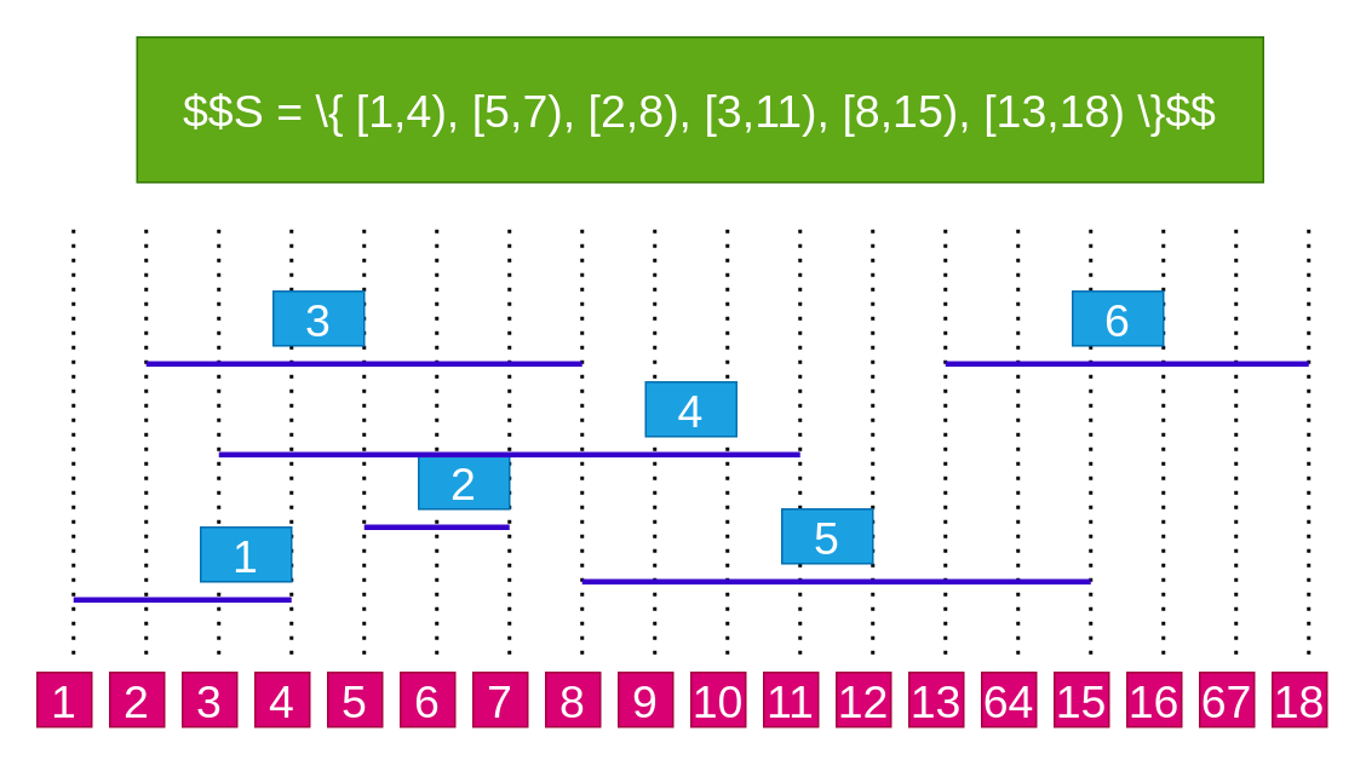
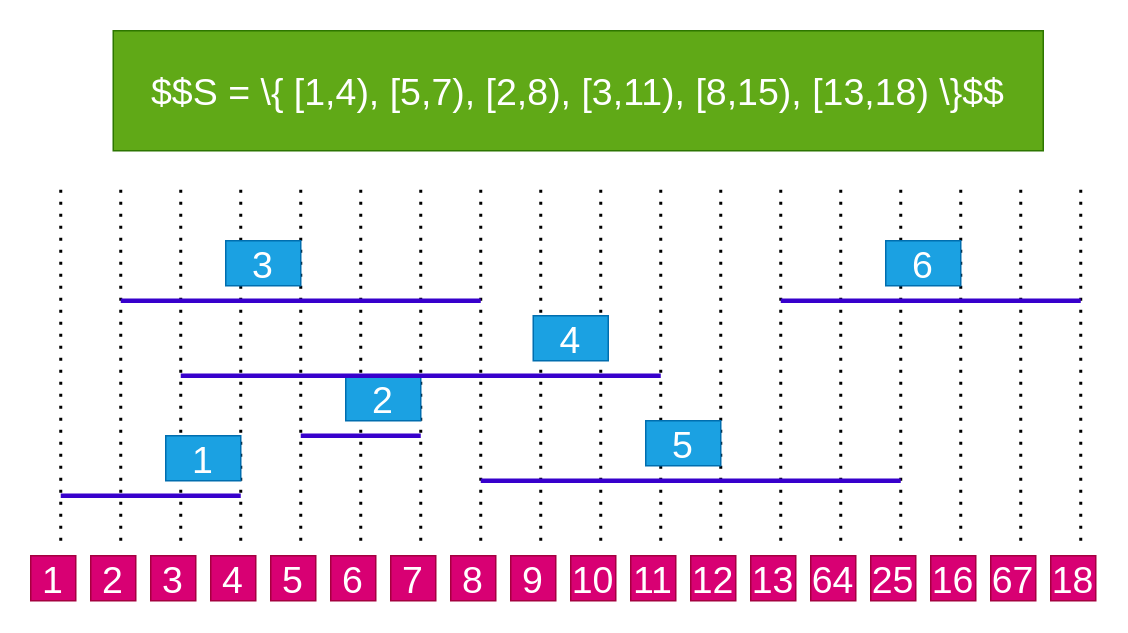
  <mxCell id="0" />
  <mxCell id="1" parent="0" />
  <mxCell id="2" value="" style="endArrow=none;dashed=1;html=1;dashPattern=1 3;strokeWidth=2;rounded=0;fontSize=25;" edge="1" parent="1"><mxGeometry width="50" height="50" relative="1" as="geometry"><mxPoint x="40" y="360" as="sourcePoint" /><mxPoint x="40" y="120" as="targetPoint" /></mxGeometry></mxCell>
  <mxCell id="3" value="1" style="text;html=1;strokeColor=#A50040;fillColor=#d80073;align=center;verticalAlign=middle;whiteSpace=wrap;rounded=0;fontSize=25;fontColor=#ffffff;" vertex="1" parent="1"><mxGeometry x="20" y="370" width="30" height="30" as="geometry" /></mxCell>
  <mxCell id="4" value="" style="endArrow=none;dashed=1;html=1;dashPattern=1 3;strokeWidth=2;rounded=0;fontSize=25;" edge="1" parent="1"><mxGeometry width="50" height="50" relative="1" as="geometry"><mxPoint x="80" y="360" as="sourcePoint" /><mxPoint x="80" y="120" as="targetPoint" /></mxGeometry></mxCell>
  <mxCell id="5" value="2" style="text;html=1;strokeColor=#A50040;fillColor=#d80073;align=center;verticalAlign=middle;whiteSpace=wrap;rounded=0;fontSize=25;fontColor=#ffffff;" vertex="1" parent="1"><mxGeometry x="60" y="370" width="30" height="30" as="geometry" /></mxCell>
  <mxCell id="6" value="" style="endArrow=none;dashed=1;html=1;dashPattern=1 3;strokeWidth=2;rounded=0;fontSize=25;" edge="1" parent="1"><mxGeometry width="50" height="50" relative="1" as="geometry"><mxPoint x="120" y="360" as="sourcePoint" /><mxPoint x="120" y="120" as="targetPoint" /></mxGeometry></mxCell>
  <mxCell id="7" value="3" style="text;html=1;strokeColor=#A50040;fillColor=#d80073;align=center;verticalAlign=middle;whiteSpace=wrap;rounded=0;fontSize=25;fontColor=#ffffff;" vertex="1" parent="1"><mxGeometry x="100" y="370" width="30" height="30" as="geometry" /></mxCell>
  <mxCell id="8" value="" style="endArrow=none;dashed=1;html=1;dashPattern=1 3;strokeWidth=2;rounded=0;fontSize=25;" edge="1" parent="1"><mxGeometry width="50" height="50" relative="1" as="geometry"><mxPoint x="160" y="360" as="sourcePoint" /><mxPoint x="160" y="120" as="targetPoint" /></mxGeometry></mxCell>
  <mxCell id="9" value="4" style="text;html=1;strokeColor=#A50040;fillColor=#d80073;align=center;verticalAlign=middle;whiteSpace=wrap;rounded=0;fontSize=25;fontColor=#ffffff;" vertex="1" parent="1"><mxGeometry x="140" y="370" width="30" height="30" as="geometry" /></mxCell>
  <mxCell id="10" value="" style="endArrow=none;dashed=1;html=1;dashPattern=1 3;strokeWidth=2;rounded=0;fontSize=25;" edge="1" parent="1"><mxGeometry width="50" height="50" relative="1" as="geometry"><mxPoint x="200" y="360" as="sourcePoint" /><mxPoint x="200" y="120" as="targetPoint" /></mxGeometry></mxCell>
  <mxCell id="11" value="5" style="text;html=1;strokeColor=#A50040;fillColor=#d80073;align=center;verticalAlign=middle;whiteSpace=wrap;rounded=0;fontSize=25;fontColor=#ffffff;" vertex="1" parent="1"><mxGeometry x="180" y="370" width="30" height="30" as="geometry" /></mxCell>
  <mxCell id="12" value="" style="endArrow=none;dashed=1;html=1;dashPattern=1 3;strokeWidth=2;rounded=0;fontSize=25;" edge="1" parent="1"><mxGeometry width="50" height="50" relative="1" as="geometry"><mxPoint x="240" y="360" as="sourcePoint" /><mxPoint x="240" y="120" as="targetPoint" /></mxGeometry></mxCell>
  <mxCell id="13" value="6" style="text;html=1;strokeColor=#A50040;fillColor=#d80073;align=center;verticalAlign=middle;whiteSpace=wrap;rounded=0;fontSize=25;fontColor=#ffffff;" vertex="1" parent="1"><mxGeometry x="220" y="370" width="30" height="30" as="geometry" /></mxCell>
  <mxCell id="14" value="" style="endArrow=none;dashed=1;html=1;dashPattern=1 3;strokeWidth=2;rounded=0;fontSize=25;" edge="1" parent="1"><mxGeometry width="50" height="50" relative="1" as="geometry"><mxPoint x="280" y="360" as="sourcePoint" /><mxPoint x="280" y="120" as="targetPoint" /></mxGeometry></mxCell>
  <mxCell id="15" value="7" style="text;html=1;strokeColor=#A50040;fillColor=#d80073;align=center;verticalAlign=middle;whiteSpace=wrap;rounded=0;fontSize=25;fontColor=#ffffff;" vertex="1" parent="1"><mxGeometry x="260" y="370" width="30" height="30" as="geometry" /></mxCell>
  <mxCell id="16" value="" style="endArrow=none;dashed=1;html=1;dashPattern=1 3;strokeWidth=2;rounded=0;fontSize=25;" edge="1" parent="1"><mxGeometry width="50" height="50" relative="1" as="geometry"><mxPoint x="320" y="360" as="sourcePoint" /><mxPoint x="320" y="120" as="targetPoint" /></mxGeometry></mxCell>
  <mxCell id="17" value="8" style="text;html=1;strokeColor=#A50040;fillColor=#d80073;align=center;verticalAlign=middle;whiteSpace=wrap;rounded=0;fontSize=25;fontColor=#ffffff;" vertex="1" parent="1"><mxGeometry x="300" y="370" width="30" height="30" as="geometry" /></mxCell>
  <mxCell id="18" value="" style="endArrow=none;dashed=1;html=1;dashPattern=1 3;strokeWidth=2;rounded=0;fontSize=25;" edge="1" parent="1"><mxGeometry width="50" height="50" relative="1" as="geometry"><mxPoint x="360" y="360" as="sourcePoint" /><mxPoint x="360" y="120" as="targetPoint" /></mxGeometry></mxCell>
  <mxCell id="19" value="9" style="text;html=1;strokeColor=#A50040;fillColor=#d80073;align=center;verticalAlign=middle;whiteSpace=wrap;rounded=0;fontSize=25;fontColor=#ffffff;" vertex="1" parent="1"><mxGeometry x="340" y="370" width="30" height="30" as="geometry" /></mxCell>
  <mxCell id="20" value="" style="endArrow=none;dashed=1;html=1;dashPattern=1 3;strokeWidth=2;rounded=0;fontSize=25;" edge="1" parent="1"><mxGeometry width="50" height="50" relative="1" as="geometry"><mxPoint x="400" y="360" as="sourcePoint" /><mxPoint x="400" y="120" as="targetPoint" /></mxGeometry></mxCell>
  <mxCell id="21" value="10" style="text;html=1;strokeColor=#A50040;fillColor=#d80073;align=center;verticalAlign=middle;whiteSpace=wrap;rounded=0;fontSize=25;fontColor=#ffffff;" vertex="1" parent="1"><mxGeometry x="380" y="370" width="30" height="30" as="geometry" /></mxCell>
  <mxCell id="22" value="" style="endArrow=none;dashed=1;html=1;dashPattern=1 3;strokeWidth=2;rounded=0;fontSize=25;" edge="1" parent="1"><mxGeometry width="50" height="50" relative="1" as="geometry"><mxPoint x="440" y="360" as="sourcePoint" /><mxPoint x="440" y="120" as="targetPoint" /></mxGeometry></mxCell>
  <mxCell id="23" value="11" style="text;html=1;strokeColor=#A50040;fillColor=#d80073;align=center;verticalAlign=middle;whiteSpace=wrap;rounded=0;fontSize=25;fontColor=#ffffff;" vertex="1" parent="1"><mxGeometry x="420" y="370" width="30" height="30" as="geometry" /></mxCell>
  <mxCell id="24" value="" style="endArrow=none;dashed=1;html=1;dashPattern=1 3;strokeWidth=2;rounded=0;fontSize=25;" edge="1" parent="1"><mxGeometry width="50" height="50" relative="1" as="geometry"><mxPoint x="480" y="360" as="sourcePoint" /><mxPoint x="480" y="120" as="targetPoint" /></mxGeometry></mxCell>
  <mxCell id="25" value="12" style="text;html=1;strokeColor=#A50040;fillColor=#d80073;align=center;verticalAlign=middle;whiteSpace=wrap;rounded=0;fontSize=25;fontColor=#ffffff;" vertex="1" parent="1"><mxGeometry x="460" y="370" width="30" height="30" as="geometry" /></mxCell>
  <mxCell id="26" value="" style="endArrow=none;dashed=1;html=1;dashPattern=1 3;strokeWidth=2;rounded=0;fontSize=25;" edge="1" parent="1"><mxGeometry width="50" height="50" relative="1" as="geometry"><mxPoint x="520" y="360" as="sourcePoint" /><mxPoint x="520" y="120" as="targetPoint" /></mxGeometry></mxCell>
  <mxCell id="27" value="13" style="text;html=1;strokeColor=#A50040;fillColor=#d80073;align=center;verticalAlign=middle;whiteSpace=wrap;rounded=0;fontSize=25;fontColor=#ffffff;" vertex="1" parent="1"><mxGeometry x="500" y="370" width="30" height="30" as="geometry" /></mxCell>
  <mxCell id="28" value="" style="endArrow=none;dashed=1;html=1;dashPattern=1 3;strokeWidth=2;rounded=0;fontSize=25;" edge="1" parent="1"><mxGeometry width="50" height="50" relative="1" as="geometry"><mxPoint x="560" y="360" as="sourcePoint" /><mxPoint x="560" y="120" as="targetPoint" /></mxGeometry></mxCell>
  <mxCell id="29" value="64" style="text;html=1;strokeColor=#A50040;fillColor=#d80073;align=center;verticalAlign=middle;whiteSpace=wrap;rounded=0;fontSize=25;fontColor=#ffffff;" vertex="1" parent="1"><mxGeometry x="540" y="370" width="30" height="30" as="geometry" /></mxCell>
  <mxCell id="30" value="" style="endArrow=none;dashed=1;html=1;dashPattern=1 3;strokeWidth=2;rounded=0;fontSize=25;" edge="1" parent="1"><mxGeometry width="50" height="50" relative="1" as="geometry"><mxPoint x="600" y="360" as="sourcePoint" /><mxPoint x="600" y="120" as="targetPoint" /></mxGeometry></mxCell>
- <mxCell id="31" value="15" style="text;html=1;strokeColor=#A50040;fillColor=#d80073;align=center;verticalAlign=middle;whiteSpace=wrap;rounded=0;fontSize=25;fontColor=#ffffff;" vertex="1" parent="1"><mxGeometry x="580" y="370" width="30" height="30" as="geometry" /></mxCell>
+ <mxCell id="31" value="25" style="text;html=1;strokeColor=#A50040;fillColor=#d80073;align=center;verticalAlign=middle;whiteSpace=wrap;rounded=0;fontSize=25;fontColor=#ffffff;" vertex="1" parent="1"><mxGeometry x="580" y="370" width="30" height="30" as="geometry" /></mxCell>
  <mxCell id="32" value="" style="endArrow=none;dashed=1;html=1;dashPattern=1 3;strokeWidth=2;rounded=0;fontSize=25;" edge="1" parent="1"><mxGeometry width="50" height="50" relative="1" as="geometry"><mxPoint x="640" y="360" as="sourcePoint" /><mxPoint x="640" y="120" as="targetPoint" /></mxGeometry></mxCell>
  <mxCell id="33" value="16" style="text;html=1;strokeColor=#A50040;fillColor=#d80073;align=center;verticalAlign=middle;whiteSpace=wrap;rounded=0;fontSize=25;fontColor=#ffffff;" vertex="1" parent="1"><mxGeometry x="620" y="370" width="30" height="30" as="geometry" /></mxCell>
  <mxCell id="34" value="" style="endArrow=none;dashed=1;html=1;dashPattern=1 3;strokeWidth=2;rounded=0;fontSize=25;" edge="1" parent="1"><mxGeometry width="50" height="50" relative="1" as="geometry"><mxPoint x="680" y="360" as="sourcePoint" /><mxPoint x="680" y="120" as="targetPoint" /></mxGeometry></mxCell>
  <mxCell id="35" value="67" style="text;html=1;strokeColor=#A50040;fillColor=#d80073;align=center;verticalAlign=middle;whiteSpace=wrap;rounded=0;fontSize=25;fontColor=#ffffff;" vertex="1" parent="1"><mxGeometry x="660" y="370" width="30" height="30" as="geometry" /></mxCell>
  <mxCell id="36" value="" style="endArrow=none;dashed=1;html=1;dashPattern=1 3;strokeWidth=2;rounded=0;fontSize=25;" edge="1" parent="1"><mxGeometry width="50" height="50" relative="1" as="geometry"><mxPoint x="720" y="360" as="sourcePoint" /><mxPoint x="720" y="120" as="targetPoint" /></mxGeometry></mxCell>
  <mxCell id="37" value="18" style="text;html=1;strokeColor=#A50040;fillColor=#d80073;align=center;verticalAlign=middle;whiteSpace=wrap;rounded=0;fontSize=25;fontColor=#ffffff;" vertex="1" parent="1"><mxGeometry x="700" y="370" width="30" height="30" as="geometry" /></mxCell>
  <mxCell id="38" value="" style="endArrow=none;html=1;rounded=0;fontSize=25;labelBorderColor=none;strokeWidth=3;strokeColor=#3700CC;fillColor=#6a00ff;" edge="1" parent="1"><mxGeometry width="50" height="50" relative="1" as="geometry"><mxPoint x="40" y="330" as="sourcePoint" /><mxPoint x="160" y="330" as="targetPoint" /></mxGeometry></mxCell>
  <mxCell id="39" value="1" style="text;html=1;strokeColor=#006EAF;fillColor=#1ba1e2;align=center;verticalAlign=middle;whiteSpace=wrap;rounded=0;fontSize=25;fontColor=#ffffff;" vertex="1" parent="1"><mxGeometry x="110" y="290" width="50" height="30" as="geometry" /></mxCell>
  <mxCell id="40" value="" style="endArrow=none;html=1;rounded=0;fontSize=25;labelBorderColor=none;strokeWidth=3;strokeColor=#3700CC;fillColor=#6a00ff;" edge="1" parent="1"><mxGeometry width="50" height="50" relative="1" as="geometry"><mxPoint x="200" y="290" as="sourcePoint" /><mxPoint x="280" y="290" as="targetPoint" /></mxGeometry></mxCell>
  <mxCell id="41" value="2" style="text;html=1;strokeColor=#006EAF;fillColor=#1ba1e2;align=center;verticalAlign=middle;whiteSpace=wrap;rounded=0;fontSize=25;fontColor=#ffffff;" vertex="1" parent="1"><mxGeometry x="230" y="250" width="50" height="30" as="geometry" /></mxCell>
  <mxCell id="42" value="" style="endArrow=none;html=1;rounded=0;fontSize=25;labelBorderColor=none;strokeWidth=3;strokeColor=#3700CC;fillColor=#6a00ff;" edge="1" parent="1"><mxGeometry width="50" height="50" relative="1" as="geometry"><mxPoint x="80" y="200" as="sourcePoint" /><mxPoint x="320" y="200" as="targetPoint" /></mxGeometry></mxCell>
  <mxCell id="43" value="3" style="text;html=1;strokeColor=#006EAF;fillColor=#1ba1e2;align=center;verticalAlign=middle;whiteSpace=wrap;rounded=0;fontSize=25;fontColor=#ffffff;" vertex="1" parent="1"><mxGeometry x="150" y="160" width="50" height="30" as="geometry" /></mxCell>
  <mxCell id="44" value="" style="endArrow=none;html=1;rounded=0;fontSize=25;labelBorderColor=none;strokeWidth=3;strokeColor=#3700CC;fillColor=#6a00ff;" edge="1" parent="1"><mxGeometry width="50" height="50" relative="1" as="geometry"><mxPoint x="120" y="250" as="sourcePoint" /><mxPoint x="440" y="250" as="targetPoint" /></mxGeometry></mxCell>
  <mxCell id="45" value="4" style="text;html=1;strokeColor=#006EAF;fillColor=#1ba1e2;align=center;verticalAlign=middle;whiteSpace=wrap;rounded=0;fontSize=25;fontColor=#ffffff;" vertex="1" parent="1"><mxGeometry x="355" y="210" width="50" height="30" as="geometry" /></mxCell>
  <mxCell id="46" value="" style="endArrow=none;html=1;rounded=0;fontSize=25;labelBorderColor=none;strokeWidth=3;strokeColor=#3700CC;fillColor=#6a00ff;" edge="1" parent="1"><mxGeometry width="50" height="50" relative="1" as="geometry"><mxPoint x="320" y="320" as="sourcePoint" /><mxPoint x="600" y="320" as="targetPoint" /></mxGeometry></mxCell>
  <mxCell id="47" value="5" style="text;html=1;strokeColor=#006EAF;fillColor=#1ba1e2;align=center;verticalAlign=middle;whiteSpace=wrap;rounded=0;fontSize=25;fontColor=#ffffff;" vertex="1" parent="1"><mxGeometry x="430" y="280" width="50" height="30" as="geometry" /></mxCell>
  <mxCell id="48" value="" style="endArrow=none;html=1;rounded=0;fontSize=25;labelBorderColor=none;strokeWidth=3;strokeColor=#3700CC;fillColor=#6a00ff;" edge="1" parent="1"><mxGeometry width="50" height="50" relative="1" as="geometry"><mxPoint x="520" y="200" as="sourcePoint" /><mxPoint x="720" y="200" as="targetPoint" /></mxGeometry></mxCell>
  <mxCell id="49" value="6" style="text;html=1;strokeColor=#006EAF;fillColor=#1ba1e2;align=center;verticalAlign=middle;whiteSpace=wrap;rounded=0;fontSize=25;fontColor=#ffffff;" vertex="1" parent="1"><mxGeometry x="590" y="160" width="50" height="30" as="geometry" /></mxCell>
  <mxCell id="50" value="$$S = \{ [1,4), [5,7), [2,8), [3,11), [8,15), [13,18) \}$$" style="text;html=1;strokeColor=#2D7600;fillColor=#60a917;align=center;verticalAlign=middle;whiteSpace=wrap;rounded=0;fontSize=25;fontColor=#ffffff;" vertex="1" parent="1"><mxGeometry x="75" y="20" width="620" height="80" as="geometry" /></mxCell>
